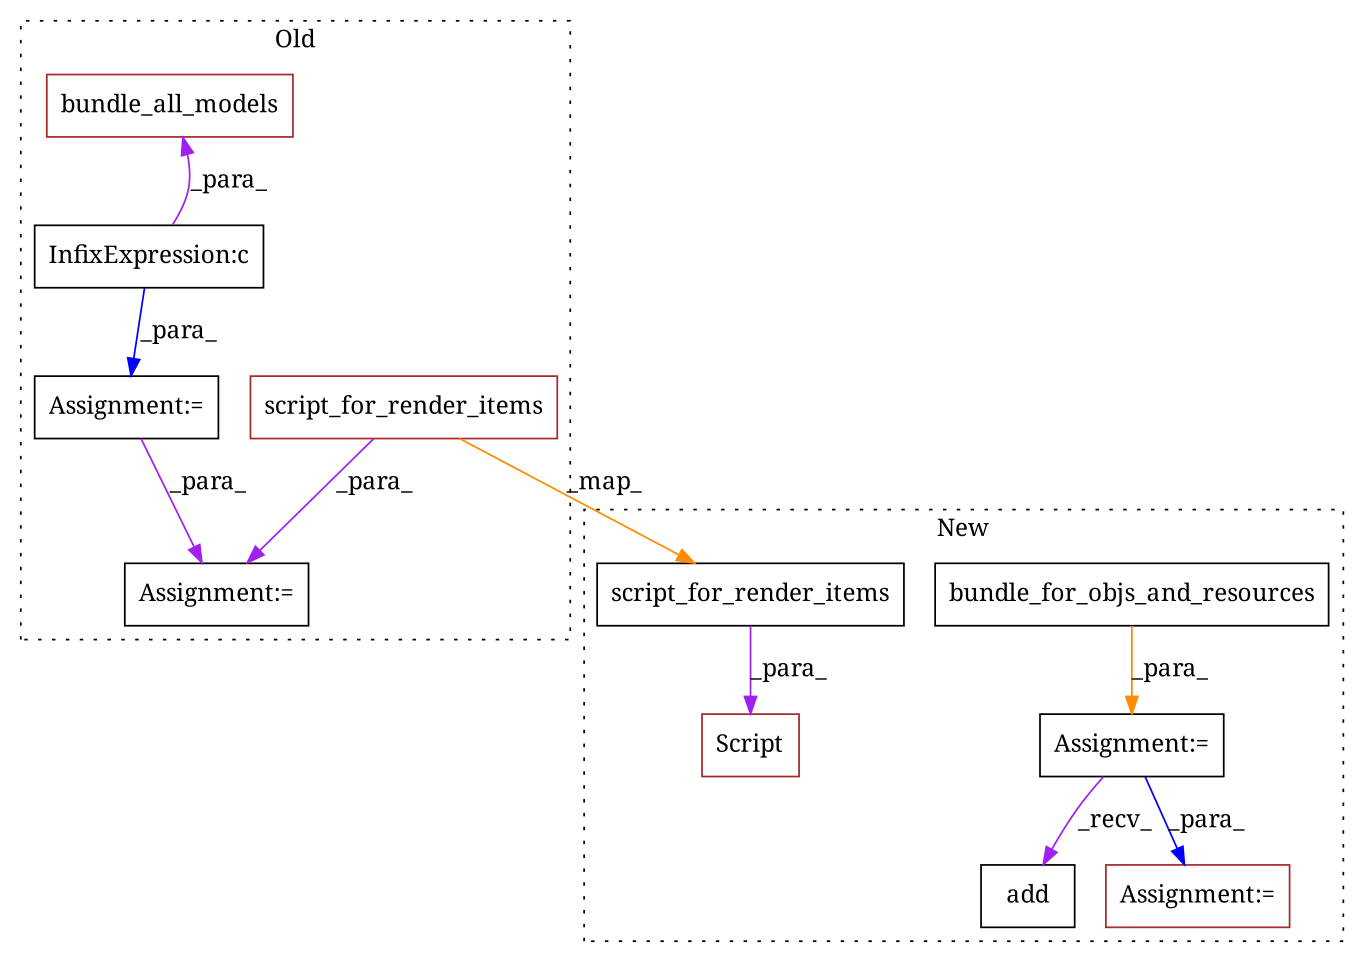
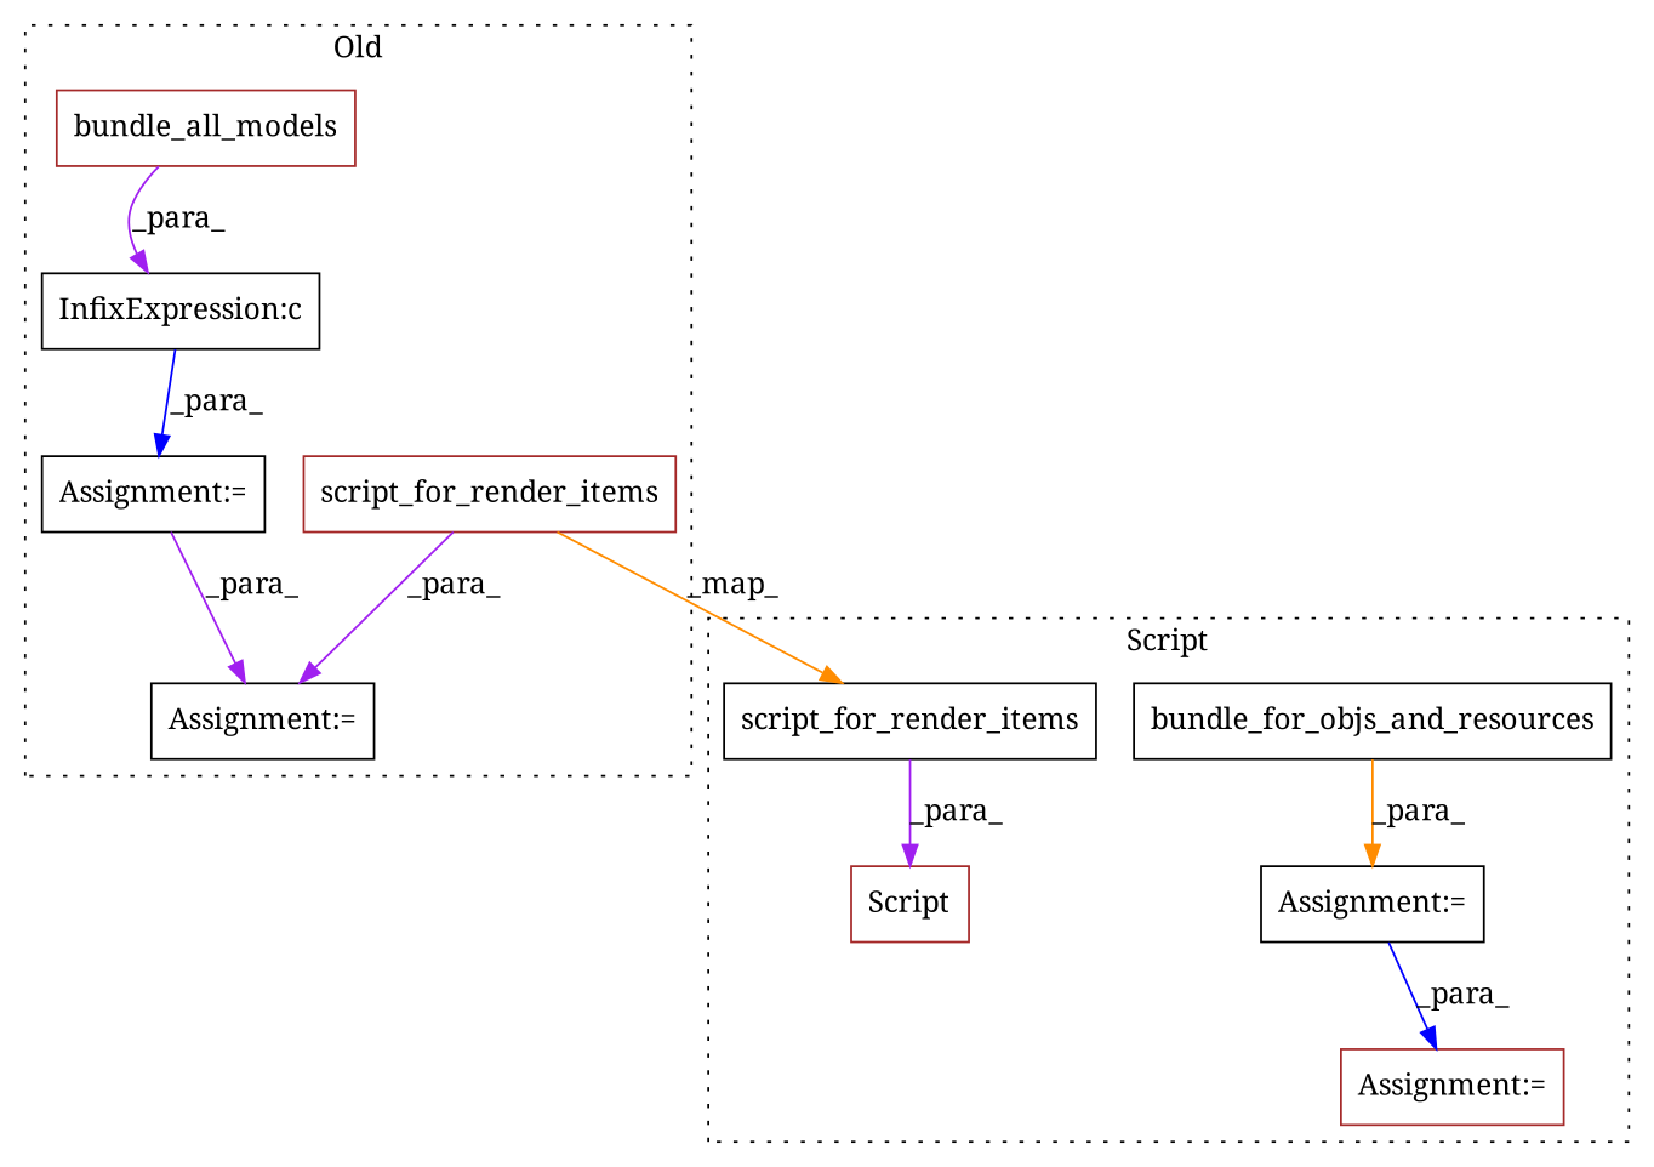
  digraph {
    fontname="Noto Serif"
    node [a=32 color=black fontname="Noto Serif" l=1 shape=box]
    edge [color=purple fontname="Noto Serif"]
    n1 [color=brown l=19 label=bundle_all_models s=1850]
    n2 [a=27 l=4 label="InfixExpression:c" s=1869]
    n3 [a=7 label="Assignment:=" s=2040]
    n4 [color=brown l="24,1" label=script_for_render_items s="1889,1945"]
    n5 [a=7 label="Assignment:=" s=1848]
    n6 [l="30,1" label=bundle_for_objs_and_resources s="1746,1790"]
    n7 [a=7 label="Assignment:=" s=1745]
-   n8 [l="4,1" label=add s="1804,1873"]
    n9 [color=brown l="7,1" label=Script s="1808,1872"]
    n10 [l="24,1" label=script_for_render_items s="1815,1871"]
    n11 [a=7 color=brown label="Assignment:=" s=1962]
    subgraph cluster_1 {
      label=Old
      style=dotted
      n1
      n2
      n3
      n4
      n5
    }
    subgraph cluster_2 {
-     label=New
+     label=Script
      style=dotted
      n6
      n7
-     n8
      n9
      n10
      n11
    }
-   n2 -> n1 [label=_para_]
+   n1 -> n2 [label=_para_]
    n2 -> n5 [color=blue label=_para_]
    n4 -> n3 [label=_para_]
    n4 -> n10 [color=darkorange label=_map_]
    n5 -> n3 [label=_para_]
    n6 -> n7 [color=darkorange label=_para_]
-   n7 -> n8 [label=_recv_]
    n7 -> n11 [color=blue label=_para_]
    n10 -> n9 [label=_para_]
  }
